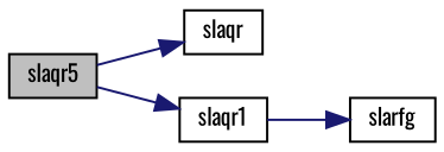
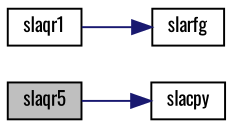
  digraph {
    fontname=Oswald
    rankdir=LR
    node [color=black fillcolor=white fontname=Oswald fontsize=10 shape=record style=filled]
    edge [color=midnightblue fontname=Oswald fontsize=10 labelfontname=Helvetica labelfontsize=10 style=solid]
    n1 [fillcolor=grey75 fontcolor=black height=0.2 label=slaqr5 width=0.4]
-   n2 [height=0.2 label=slaqr width=0.4]
+   n2 [height=0.2 label=slacpy width=0.4]
    n3 [height=0.2 label=slaqr1 width=0.4]
    n4 [height=0.2 label=slarfg width=0.4]
    n1 -> n2
-   n1 -> n3
    n3 -> n4
  }
